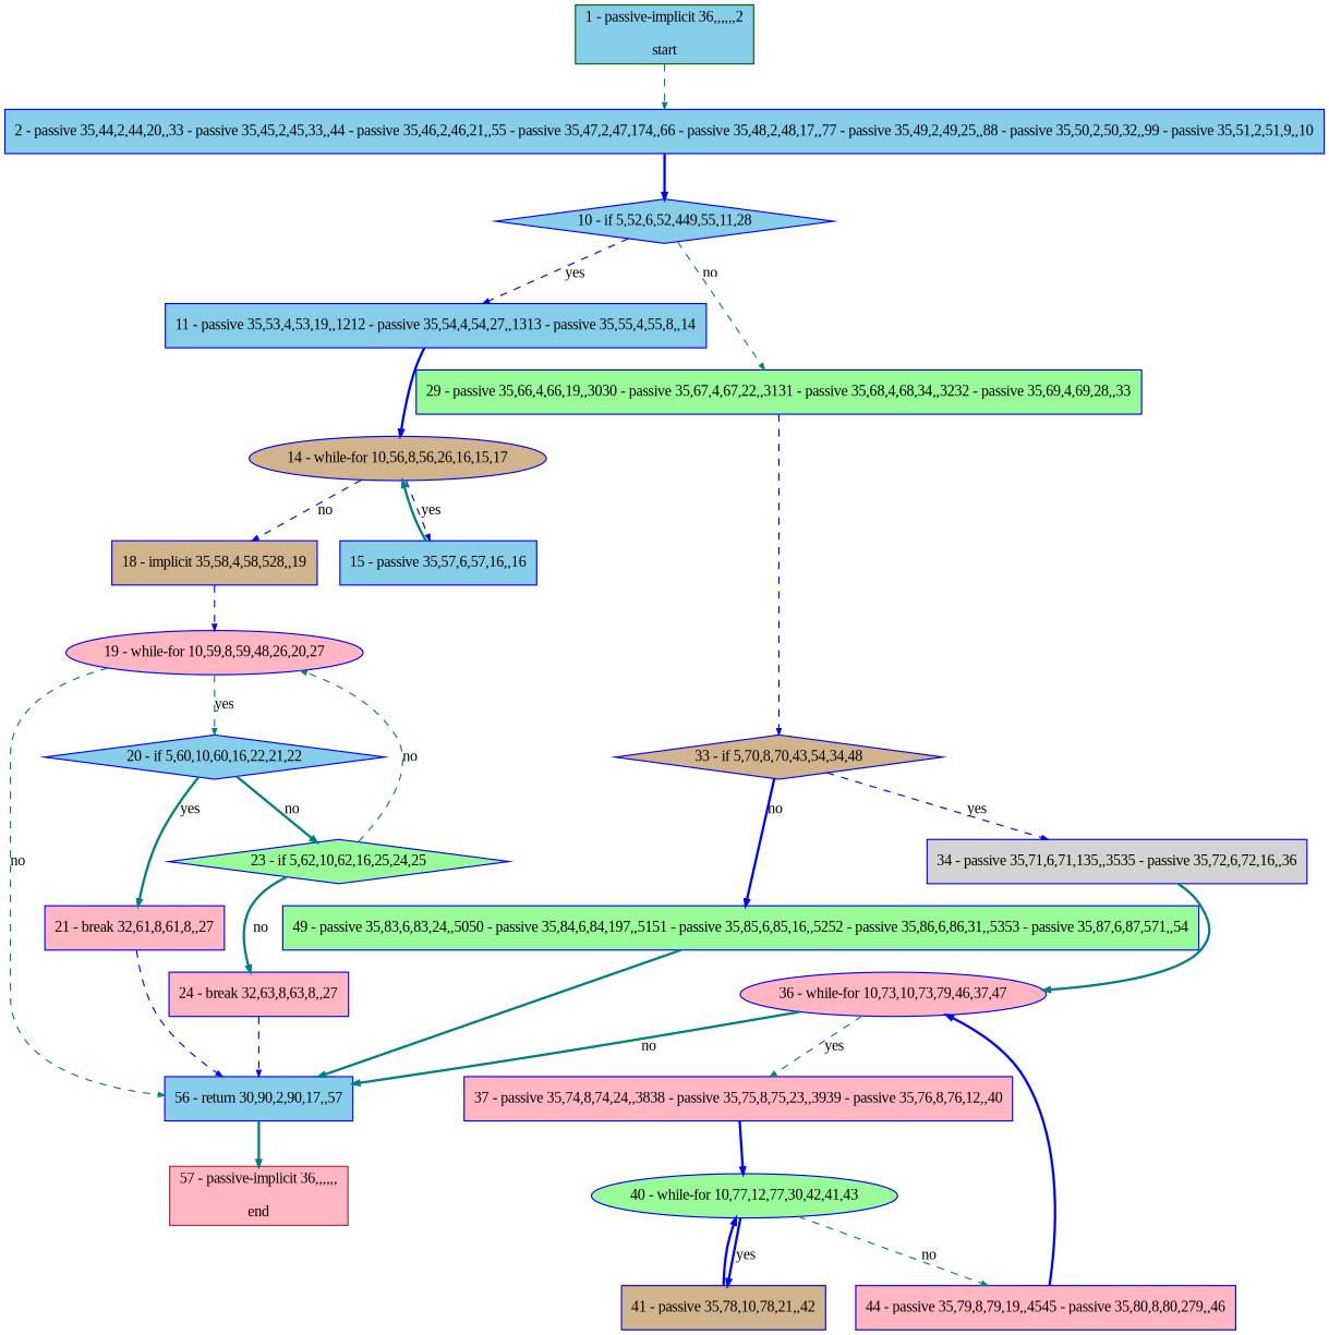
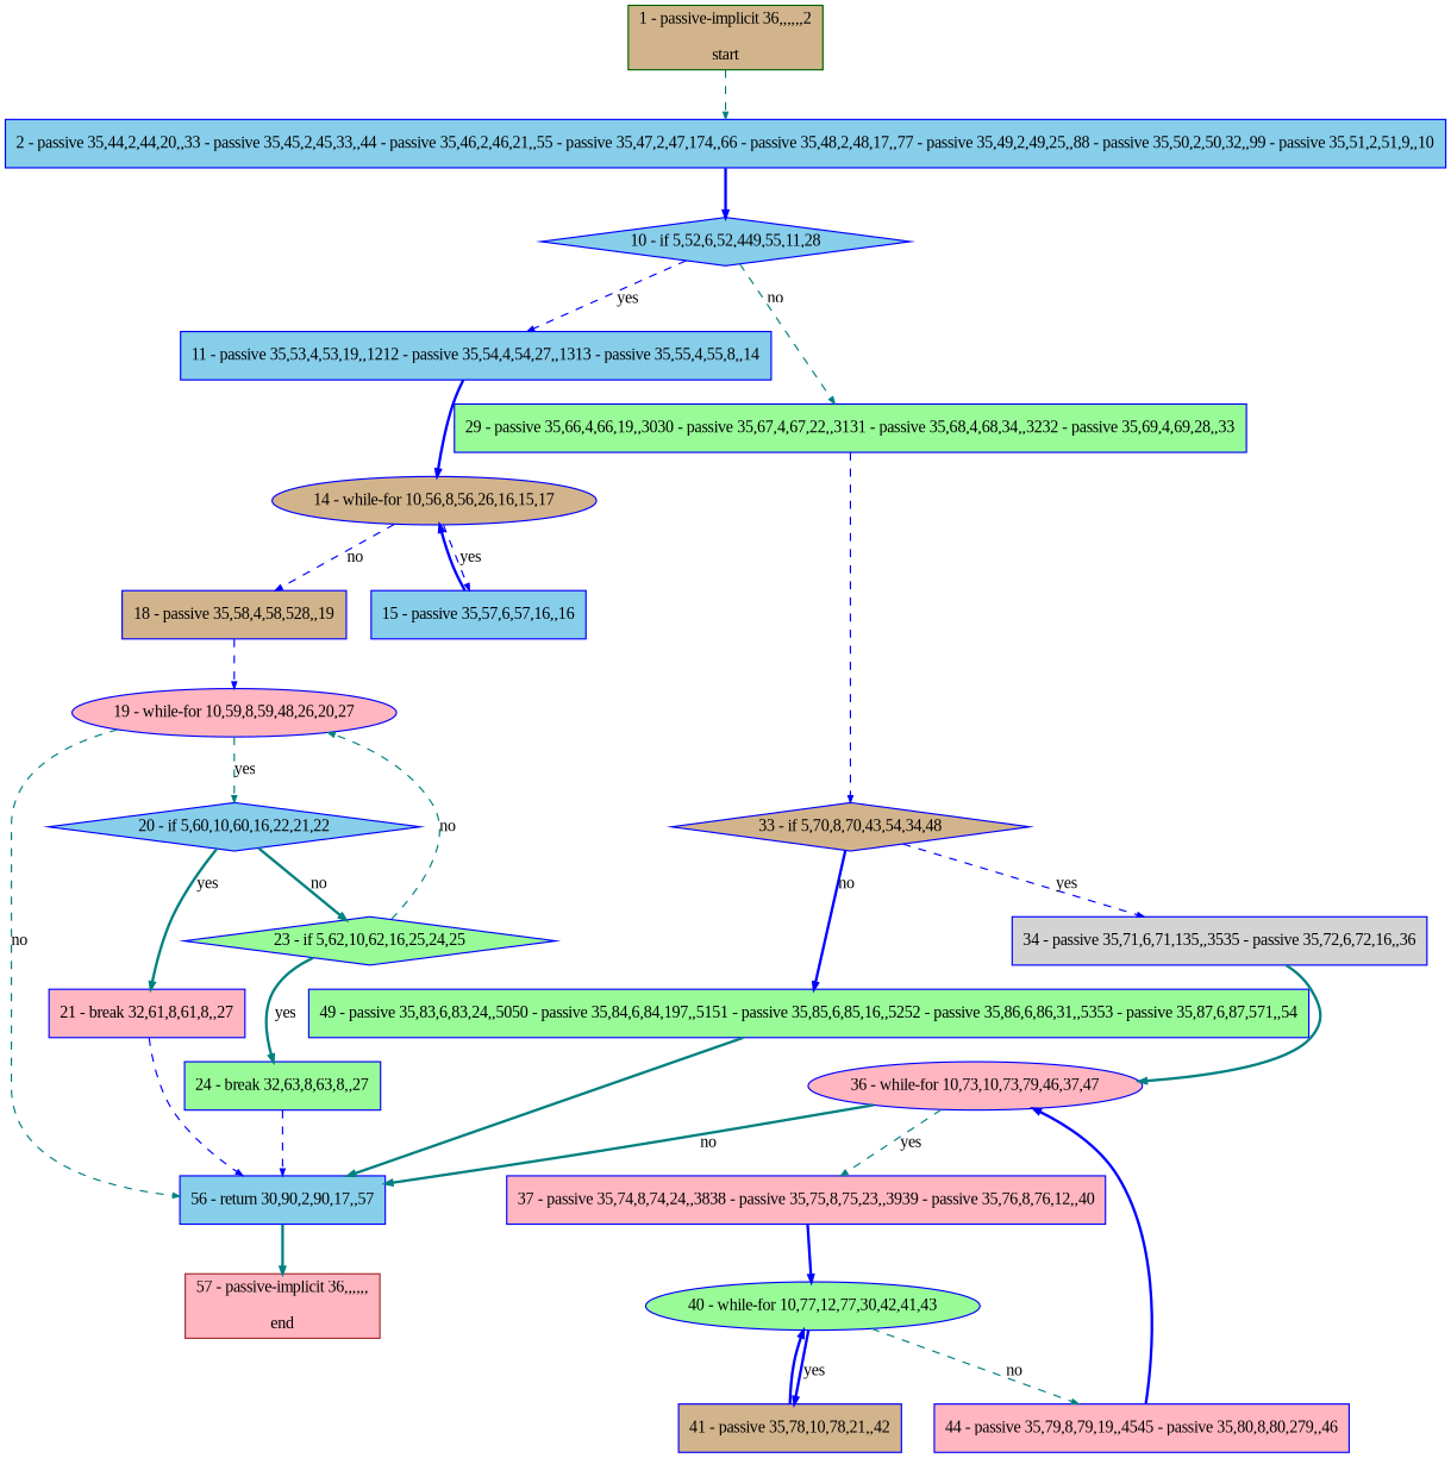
  digraph {
    bgcolor=white
    compound=true
    fillcolor="#FFFFCC"
    fontname="Liberation Serif"
    fontsize=12
    pack=true
    packmode=clust
    style="rounded,filled"
    node [color="#0000ff" compound=true fillcolor=skyblue fixedsize=false fontname="Liberation Serif" fontsize=12 node_initialized=no shape=box style=filled]
    edge [arrowhead=normal arrowsize=0.5 arrowtail=none color=blue compound=true dir=forward fontcolor=black fontname="Liberation Serif" fontsize=12 style=bold]
    n1 [label="2 - passive 35,44,2,44,20,,33 - passive 35,45,2,45,33,,44 - passive 35,46,2,46,21,,55 - passive 35,47,2,47,174,,66 - passive 35,48,2,48,17,,77 - passive 35,49,2,49,25,,88 - passive 35,50,2,50,32,,99 - passive 35,51,2,51,9,,10"]
    n2 [label="10 - if 5,52,6,52,449,55,11,28" shape=diamond]
    n3 [label="11 - passive 35,53,4,53,19,,1212 - passive 35,54,4,54,27,,1313 - passive 35,55,4,55,8,,14"]
    n4 [fillcolor=palegreen label="29 - passive 35,66,4,66,19,,3030 - passive 35,67,4,67,22,,3131 - passive 35,68,4,68,34,,3232 - passive 35,69,4,69,28,,33"]
-   n5 [color="#006400" label="1 - passive-implicit 36,,,,,,2\n\nstart"]
+   n5 [color="#006400" fillcolor=tan label="1 - passive-implicit 36,,,,,,2\n\nstart"]
    n6 [fillcolor=tan label="14 - while-for 10,56,8,56,26,16,15,17" shape=oval]
    n7 [fillcolor=tan label="33 - if 5,70,8,70,43,54,34,48" shape=diamond]
    n8 [label="15 - passive 35,57,6,57,16,,16"]
-   n9 [fillcolor=tan label="18 - implicit 35,58,4,58,528,,19"]
+   n9 [fillcolor=tan label="18 - passive 35,58,4,58,528,,19"]
    n10 [fillcolor=lightgrey label="34 - passive 35,71,6,71,135,,3535 - passive 35,72,6,72,16,,36"]
    n11 [fillcolor=palegreen label="49 - passive 35,83,6,83,24,,5050 - passive 35,84,6,84,197,,5151 - passive 35,85,6,85,16,,5252 - passive 35,86,6,86,31,,5353 - passive 35,87,6,87,571,,54"]
    n12 [fillcolor=lightpink label="19 - while-for 10,59,8,59,48,26,20,27" shape=oval]
    n13 [label="20 - if 5,60,10,60,16,22,21,22" shape=diamond]
    n14 [label="56 - return 30,90,2,90,17,,57"]
    n15 [fillcolor=lightpink label="21 - break 32,61,8,61,8,,27"]
    n16 [fillcolor=palegreen label="23 - if 5,62,10,62,16,25,24,25" shape=diamond]
    n17 [color="#a52a2a" fillcolor=lightpink label="57 - passive-implicit 36,,,,,,\n\nend"]
-   n18 [fillcolor=lightpink label="24 - break 32,63,8,63,8,,27"]
+   n18 [fillcolor=palegreen label="24 - break 32,63,8,63,8,,27"]
    n19 [fillcolor=lightpink label="36 - while-for 10,73,10,73,79,46,37,47" shape=oval]
    n20 [fillcolor=lightpink label="37 - passive 35,74,8,74,24,,3838 - passive 35,75,8,75,23,,3939 - passive 35,76,8,76,12,,40"]
    n21 [fillcolor=palegreen label="40 - while-for 10,77,12,77,30,42,41,43" shape=oval]
    n22 [fillcolor=tan label="41 - passive 35,78,10,78,21,,42"]
    n23 [fillcolor=lightpink label="44 - passive 35,79,8,79,19,,4545 - passive 35,80,8,80,279,,46"]
    n1 -> n2
    n2 -> n3 [label=yes style=dashed]
    n2 -> n4 [color=teal label=no style=dashed]
    n3 -> n6
    n4 -> n7 [style=dashed]
    n5 -> n1 [color=teal style=dashed]
    n6 -> n8 [label=yes style=dashed]
    n6 -> n9 [label=no style=dashed]
    n7 -> n10 [label=yes style=dashed]
    n7 -> n11 [label=no]
-   n8 -> n6 [color=teal]
+   n8 -> n6
    n9 -> n12 [style=dashed]
    n10 -> n19 [color=teal]
    n11 -> n14 [color=teal]
    n12 -> n13 [color=teal label=yes style=dashed]
    n12 -> n14 [color=teal label=no style=dashed]
    n13 -> n15 [color=teal label=yes]
    n13 -> n16 [color=teal label=no]
    n14 -> n17 [color=teal]
    n15 -> n14 [style=dashed]
    n16 -> n12 [color=teal label=no style=dashed]
-   n16 -> n18 [color=teal label=no]
+   n16 -> n18 [color=teal label=yes]
    n18 -> n14 [style=dashed]
    n19 -> n14 [color=teal label=no]
    n19 -> n20 [color=teal label=yes style=dashed]
    n20 -> n21
    n21 -> n22 [label=yes]
    n21 -> n23 [color=teal label=no style=dashed]
    n22 -> n21
    n23 -> n19
  }
